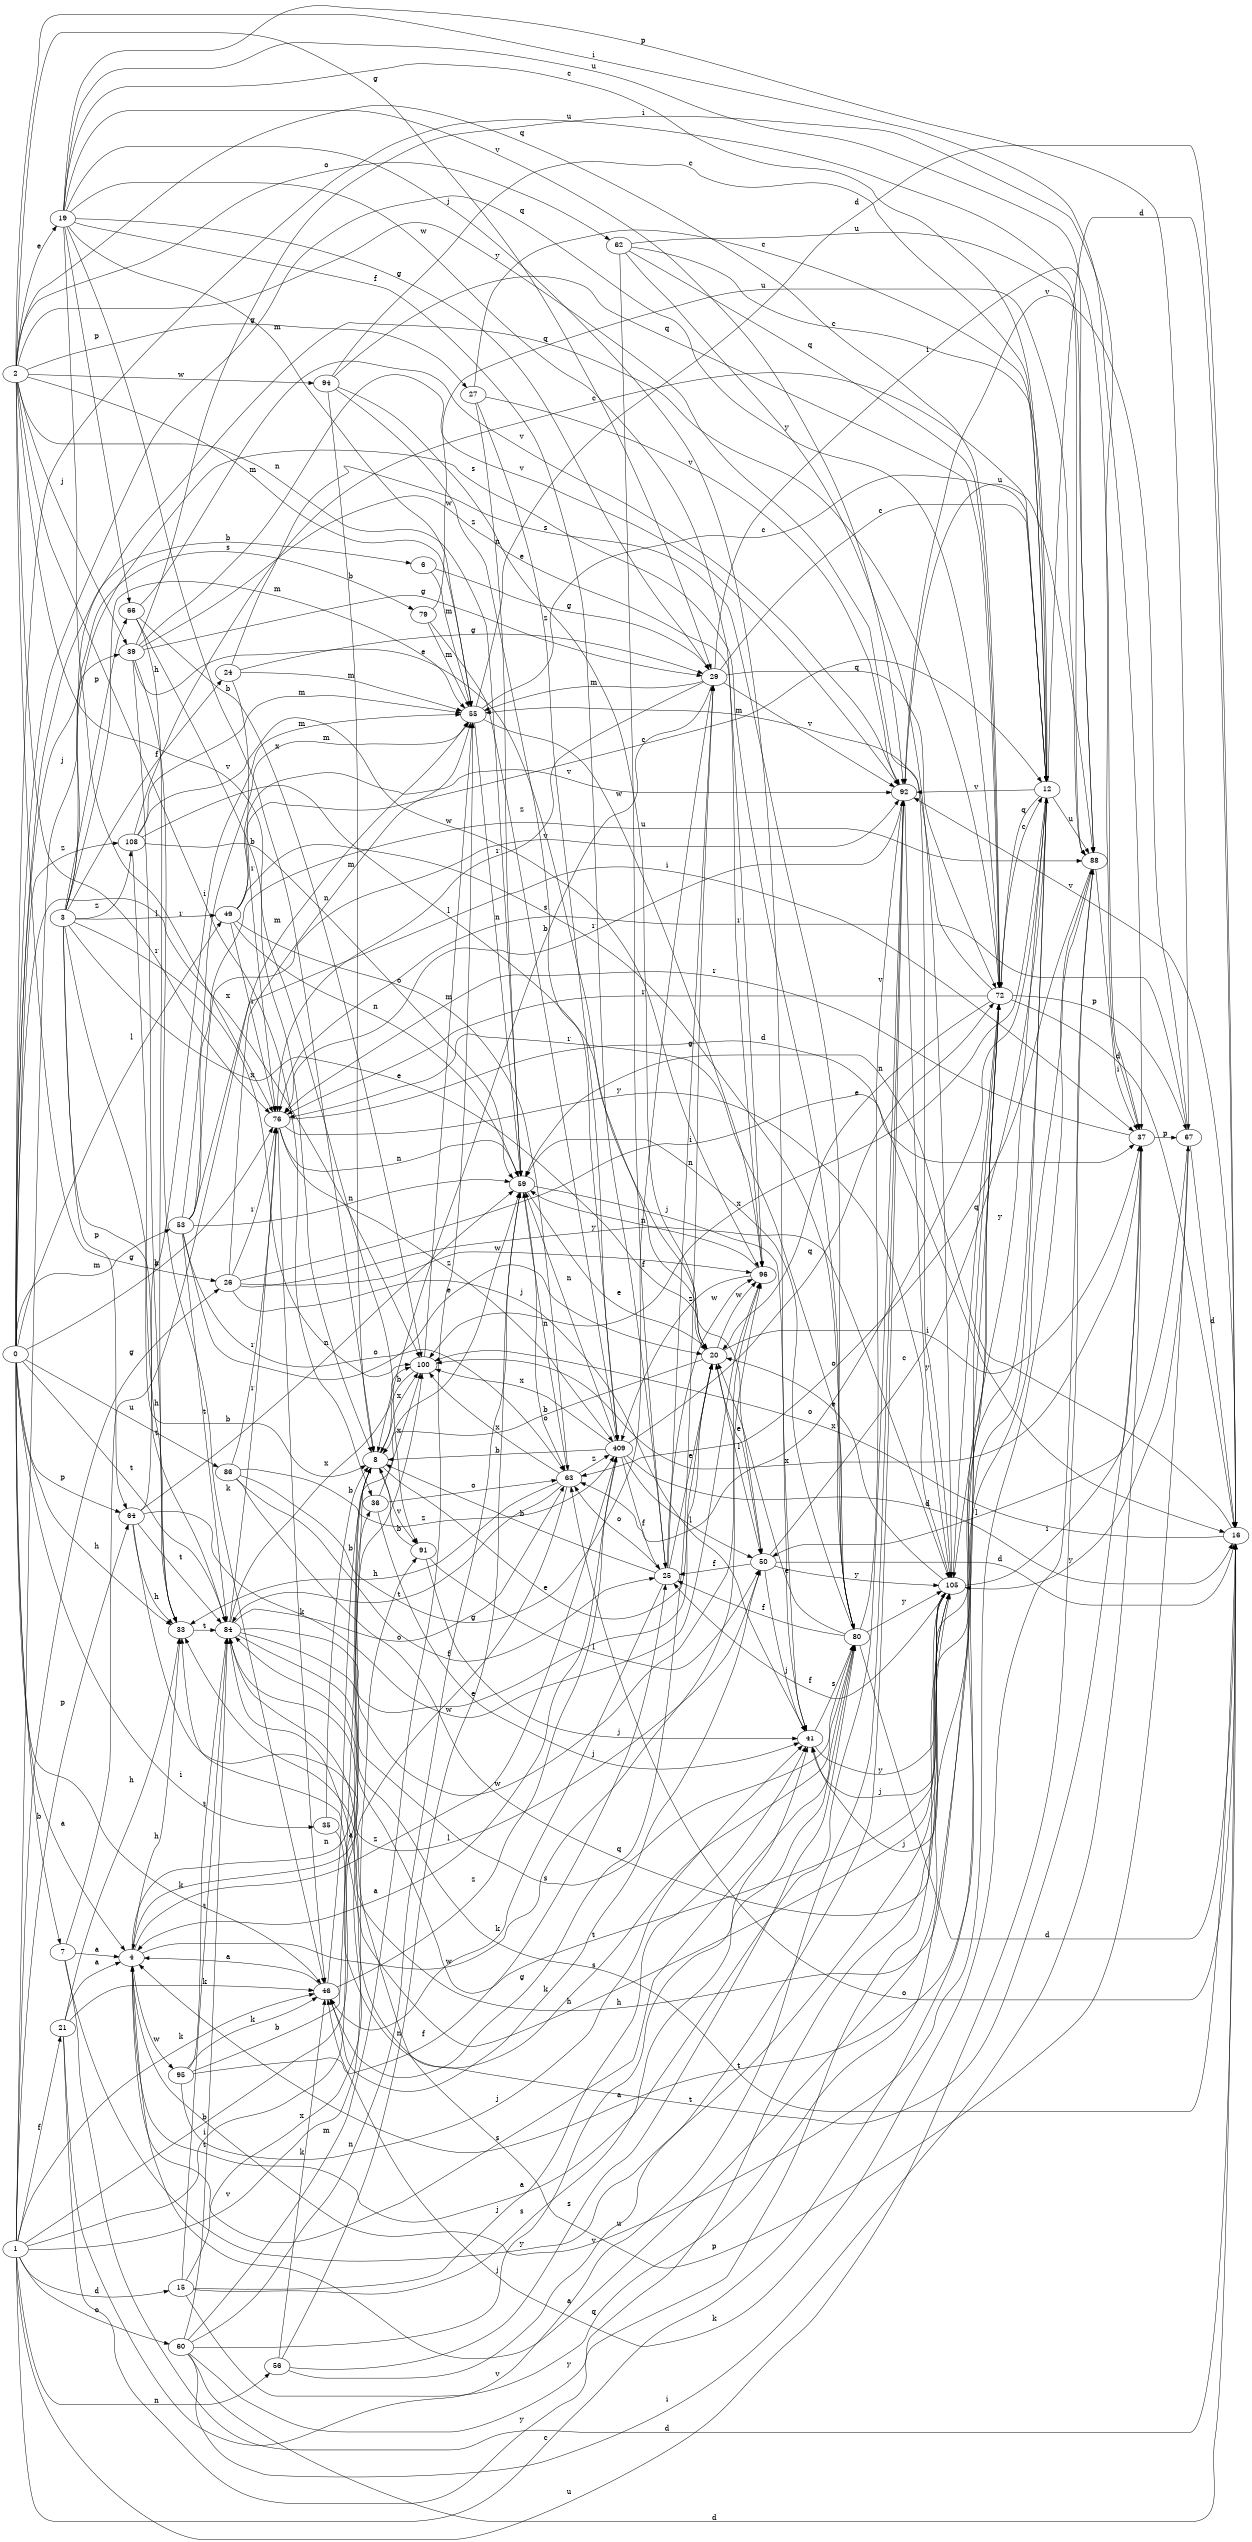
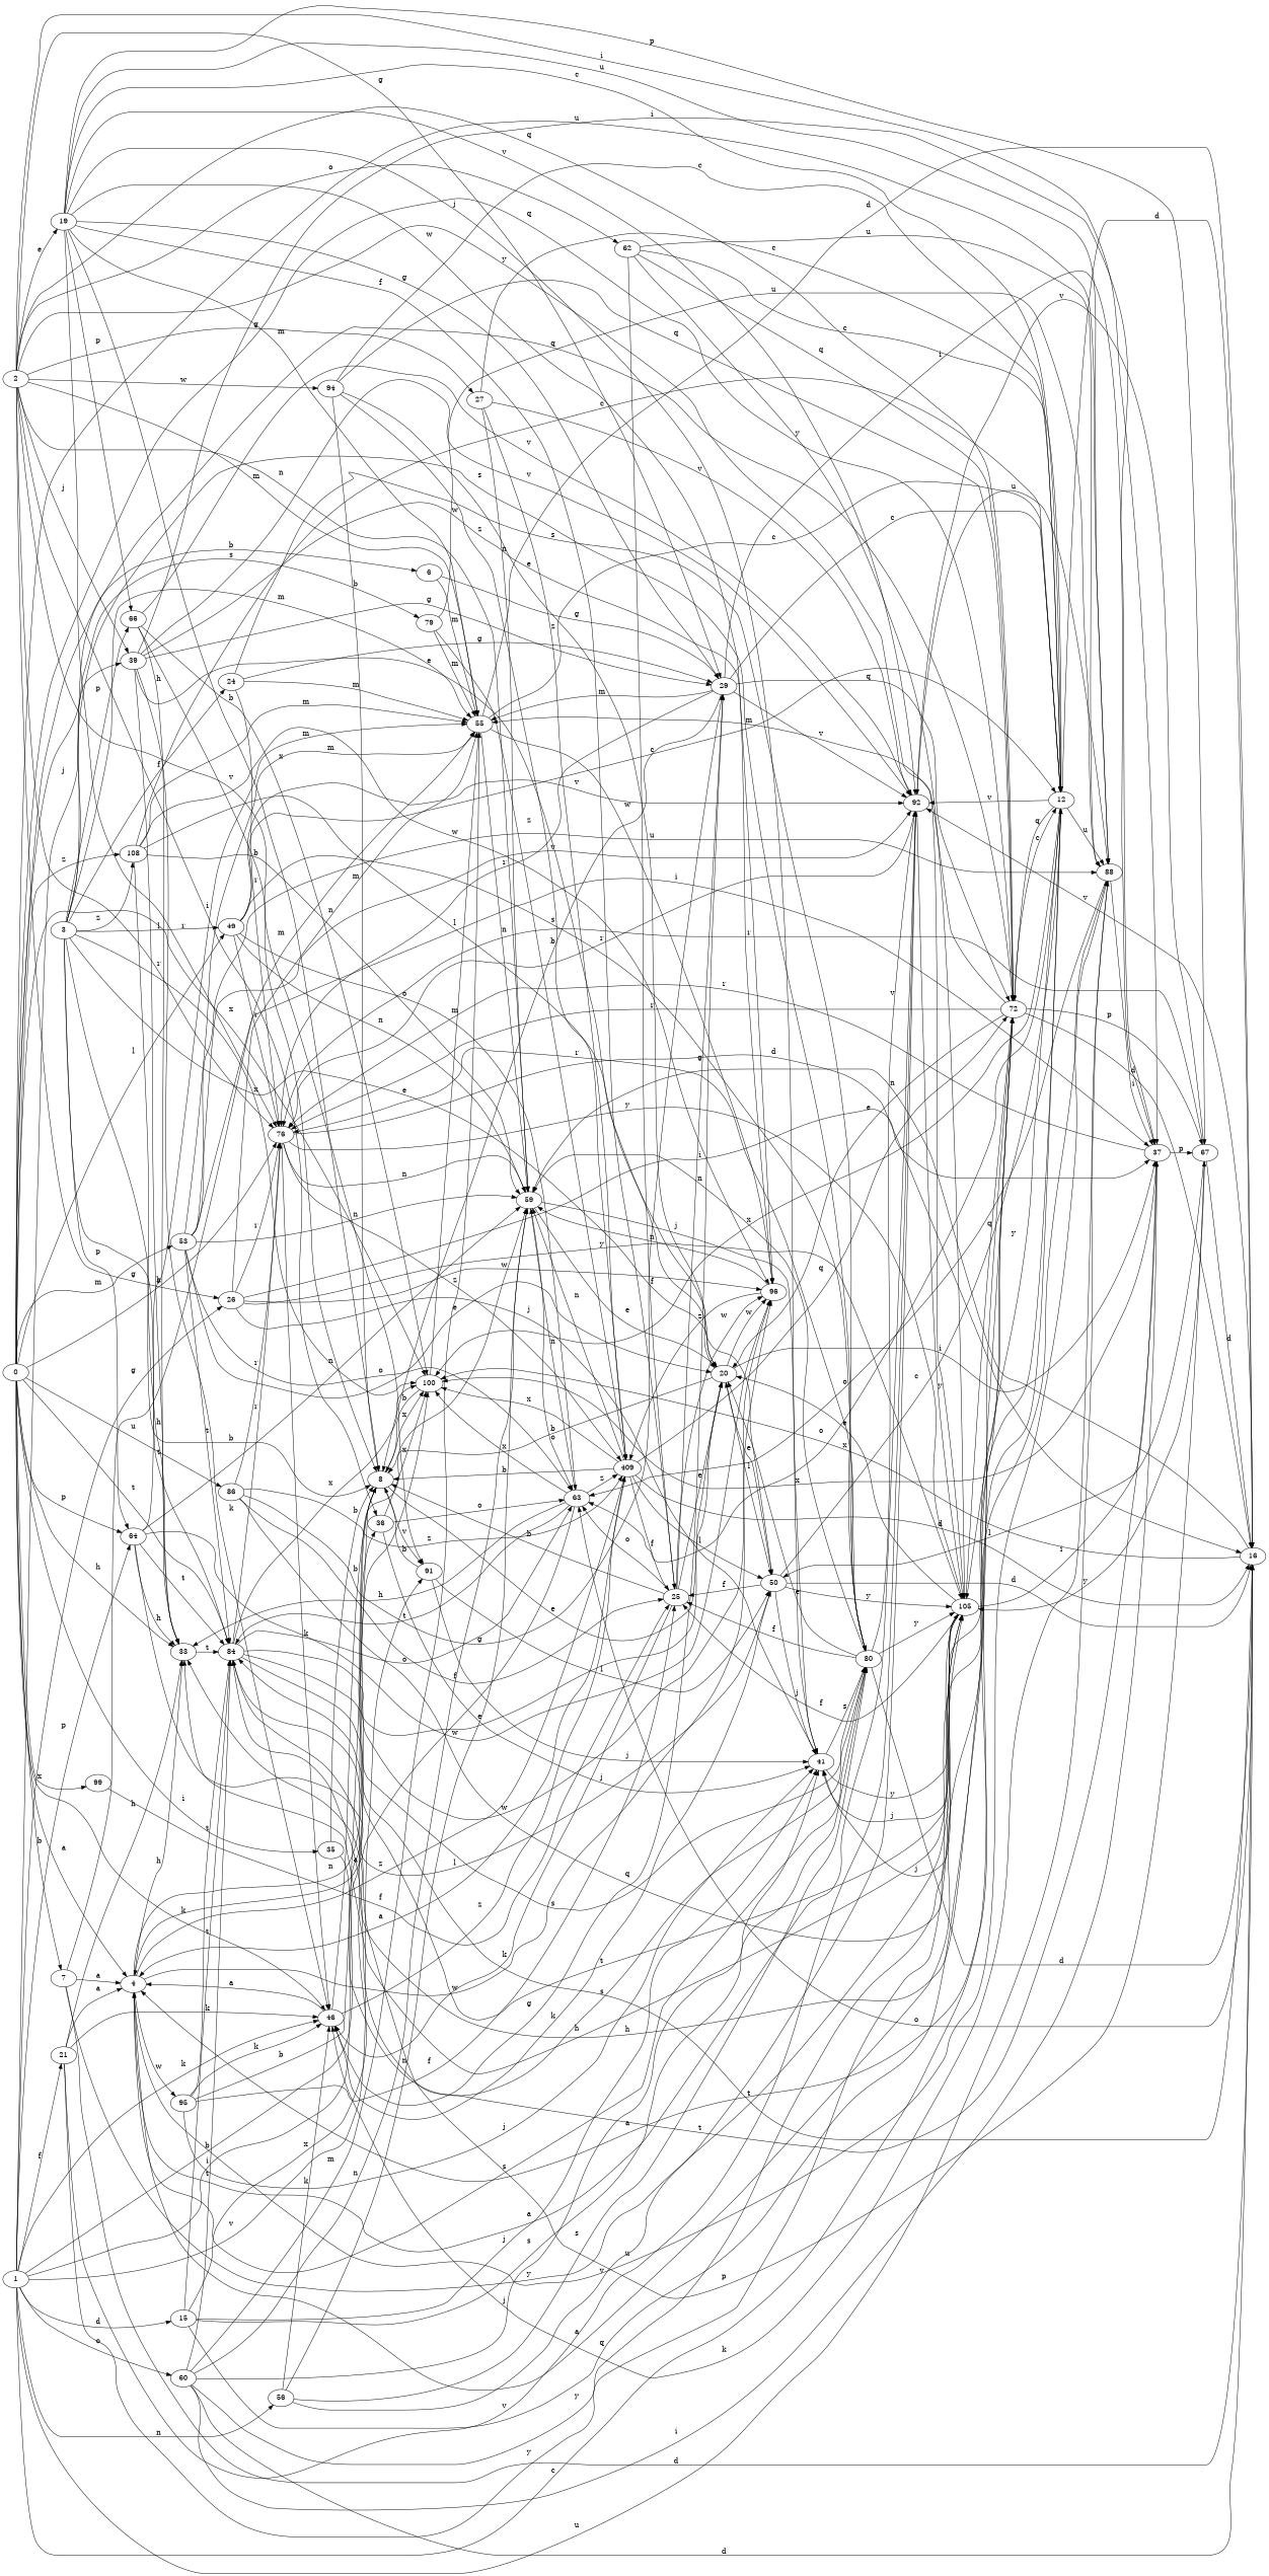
  strict digraph {
    rankdir=LR
    0
    4
    6
    7
    33
    35
    46
    49
    53
    64
    72
    76
    79
    84
    86
    88
+   99
    100
    108
    59
    80
    95
    96
    n24 [label=409]
    29
    55
    105
    16
    8
    12
    63
    92
    37
    20
    50
    41
    67
    25
    1
    15
    21
    26
    36
    39
    56
    60
    91
    2
    19
    27
    62
    94
    66
    3
    24
    0 -> 4 [label=a]
    0 -> 6 [label=b]
    0 -> 7 [label=b]
    0 -> 33 [label=h]
    0 -> 35 [label=i]
    0 -> 46 [label=k]
    0 -> 49 [label=l]
    0 -> 53 [label=m]
    0 -> 64 [label=p]
    0 -> 72 [label=q]
    0 -> 76 [label=r]
    0 -> 79 [label=s]
    0 -> 84 [label=t]
    0 -> 86 [label=u]
    0 -> 88 [label=u]
+   0 -> 99 [label=x]
    0 -> 100 [label=x]
    0 -> 108 [label=z]
    4 -> 33 [label=h]
    4 -> 88 [label=u]
    4 -> 59 [label=n]
    4 -> 80 [label=s]
    4 -> 95 [label=w]
    4 -> 96 [label=w]
    4 -> n24 [label=z]
    6 -> 29 [label=g]
    6 -> 55 [label=m]
    7 -> 4 [label=a]
    7 -> 55 [label=m]
    7 -> 105 [label=y]
    7 -> 16 [label=d]
    33 -> 84 [label=t]
    35 -> 80 [label=s]
    35 -> 8 [label=b]
    46 -> 4 [label=a]
    46 -> n24 [label=z]
    46 -> 29 [label=g]
    46 -> 8 [label=b]
    49 -> 76 [label=r]
    49 -> 59 [label=n]
    49 -> 80 [label=s]
    49 -> 12 [label=c]
    49 -> 63 [label=o]
    49 -> 92 [label=v]
    53 -> 84 [label=t]
    53 -> 88 [label=u]
    53 -> 59 [label=n]
    53 -> 55 [label=m]
    53 -> 63 [label=o]
    53 -> 92 [label=v]
    53 -> 37 [label=i]
    53 -> 20 [label=e]
    64 -> 33 [label=h]
    64 -> 84 [label=t]
    64 -> 59 [label=n]
    64 -> 96 [label=w]
    64 -> 55 [label=m]
    64 -> 50 [label=l]
    72 -> 4 [label=a]
    72 -> 76 [label=r]
    72 -> 55 [label=m]
    72 -> 16 [label=d]
    72 -> 12 [label=c]
    72 -> 20 [label=e]
    72 -> 41 [label=j]
    72 -> 67 [label=p]
    76 -> 46 [label=k]
    76 -> 59 [label=n]
    76 -> n24 [label=z]
    76 -> 105 [label=y]
    76 -> 16 [label=d]
    79 -> 88 [label=u]
    79 -> n24 [label=z]
    79 -> 55 [label=m]
    84 -> 76 [label=r]
    84 -> 100 [label=x]
    84 -> 80 [label=s]
    84 -> 96 [label=w]
    84 -> 63 [label=o]
    84 -> 20 [label=e]
    84 -> 67 [label=p]
    86 -> 72 [label=q]
    86 -> 76 [label=r]
    86 -> n24 [label=z]
    86 -> 29 [label=g]
    86 -> 25 [label=f]
    88 -> 4 [label=a]
    88 -> 46 [label=k]
    88 -> 63 [label=o]
    88 -> 37 [label=i]
+   99 -> 25 [label=f]
    100 -> 55 [label=m]
    100 -> 8 [label=b]
    108 -> 33 [label=h]
    108 -> 59 [label=n]
    108 -> 96 [label=w]
    108 -> 55 [label=m]
    108 -> 12 [label=c]
    108 -> 50 [label=l]
    59 -> 63 [label=o]
    59 -> 20 [label=e]
    59 -> 41 [label=j]
    80 -> 76 [label=r]
    80 -> 59 [label=n]
    80 -> 105 [label=y]
    80 -> 16 [label=d]
    80 -> 92 [label=v]
    80 -> 20 [label=e]
    80 -> 25 [label=f]
    95 -> 46 [label=k]
    95 -> 84 [label=t]
    95 -> 8 [label=b]
    95 -> 41 [label=j]
    95 -> 25 [label=f]
    96 -> 59 [label=n]
    96 -> n24 [label=z]
    n24 -> 4 [label=a]
    n24 -> 72 [label=q]
    n24 -> 100 [label=x]
    n24 -> 59 [label=n]
    n24 -> 16 [label=d]
    n24 -> 8 [label=b]
    n24 -> 50 [label=l]
    n24 -> 25 [label=f]
    29 -> 72 [label=q]
    29 -> 76 [label=r]
    29 -> 55 [label=m]
    29 -> 8 [label=b]
    29 -> 12 [label=c]
    29 -> 92 [label=v]
    29 -> 37 [label=i]
    55 -> 59 [label=n]
    55 -> 96 [label=w]
    55 -> 16 [label=d]
    55 -> 12 [label=c]
    105 -> 33 [label=h]
    105 -> 72 [label=q]
    105 -> 84 [label=t]
    105 -> 37 [label=i]
    105 -> 20 [label=e]
    105 -> 41 [label=j]
    105 -> 25 [label=f]
    16 -> 84 [label=t]
    16 -> 100 [label=x]
    16 -> 59 [label=n]
    16 -> 63 [label=o]
    16 -> 92 [label=v]
    8 -> 100 [label=x]
    8 -> 20 [label=e]
    8 -> 91 [label=v]
    12 -> 33 [label=h]
    12 -> 72 [label=q]
    12 -> 88 [label=u]
    12 -> 100 [label=x]
    12 -> 105 [label=y]
    12 -> 16 [label=d]
    12 -> 63 [label=o]
    12 -> 92 [label=v]
    63 -> 4 [label=a]
    63 -> 33 [label=h]
    63 -> 84 [label=t]
    63 -> 100 [label=x]
    63 -> 59 [label=n]
    63 -> n24 [label=z]
    92 -> 4 [label=a]
    92 -> 76 [label=r]
    92 -> 88 [label=u]
    92 -> 105 [label=y]
    37 -> 76 [label=r]
    37 -> 84 [label=t]
    37 -> 100 [label=x]
    37 -> 67 [label=p]
    20 -> 96 [label=w]
    20 -> 8 [label=b]
    20 -> 37 [label=i]
    20 -> 50 [label=l]
    50 -> 46 [label=k]
    50 -> 105 [label=y]
    50 -> 16 [label=d]
    50 -> 12 [label=c]
    50 -> 20 [label=e]
    50 -> 41 [label=j]
    50 -> 25 [label=f]
    41 -> 80 [label=s]
    41 -> 105 [label=y]
    67 -> 76 [label=r]
    67 -> 105 [label=y]
    67 -> 16 [label=d]
    67 -> 92 [label=v]
    67 -> 50 [label=l]
    25 -> 46 [label=k]
    25 -> 96 [label=w]
    25 -> 29 [label=g]
    25 -> 8 [label=b]
    25 -> 63 [label=o]
    25 -> 20 [label=e]
    1 -> 46 [label=k]
    1 -> 64 [label=p]
    1 -> 88 [label=u]
    1 -> 8 [label=b]
    1 -> 12 [label=c]
    1 -> 15 [label=d]
    1 -> 21 [label=f]
    1 -> 26 [label=g]
    1 -> 36 [label=i]
    1 -> 39 [label=j]
    1 -> 56 [label=n]
    1 -> 60 [label=o]
    1 -> 91 [label=v]
    15 -> 72 [label=q]
    15 -> 84 [label=t]
    15 -> 100 [label=x]
    15 -> 80 [label=s]
    15 -> 41 [label=j]
    21 -> 4 [label=a]
    21 -> 33 [label=h]
    21 -> 46 [label=k]
    21 -> 105 [label=y]
    21 -> 92 [label=v]
    26 -> 76 [label=r]
    26 -> 96 [label=w]
    26 -> 55 [label=m]
    26 -> 105 [label=y]
    26 -> 37 [label=i]
    26 -> 41 [label=j]
    36 -> 100 [label=x]
    36 -> 63 [label=o]
    36 -> 41 [label=j]
    39 -> 33 [label=h]
    39 -> 46 [label=k]
    39 -> 96 [label=w]
    39 -> 29 [label=g]
    39 -> 92 [label=v]
    39 -> 37 [label=i]
    39 -> 20 [label=e]
    56 -> 46 [label=k]
    56 -> 59 [label=n]
    56 -> 80 [label=s]
    56 -> 92 [label=v]
    60 -> 84 [label=t]
    60 -> 59 [label=n]
    60 -> 55 [label=m]
    60 -> 105 [label=y]
    60 -> 16 [label=d]
    60 -> 37 [label=i]
    60 -> 41 [label=j]
    91 -> 8 [label=b]
    91 -> 50 [label=l]
    91 -> 41 [label=j]
    2 -> 72 [label=q]
    2 -> 76 [label=r]
    2 -> 59 [label=n]
    2 -> 29 [label=g]
    2 -> 55 [label=m]
    2 -> 105 [label=y]
    2 -> 37 [label=i]
    2 -> 26 [label=g]
    2 -> 36 [label=i]
    2 -> 39 [label=j]
    2 -> 91 [label=v]
    2 -> 19 [label=e]
    2 -> 27 [label=g]
    2 -> 62 [label=o]
    2 -> 94 [label=w]
    19 -> 76 [label=r]
    19 -> 88 [label=u]
    19 -> 96 [label=w]
    19 -> 29 [label=g]
    19 -> 55 [label=m]
    19 -> 8 [label=b]
    19 -> 12 [label=c]
    19 -> 92 [label=v]
    19 -> 41 [label=j]
    19 -> 67 [label=p]
    19 -> 25 [label=f]
    19 -> 66 [label=p]
    27 -> 59 [label=n]
    27 -> n24 [label=z]
    27 -> 12 [label=c]
    27 -> 92 [label=v]
    62 -> 72 [label=q]
    62 -> 88 [label=u]
    62 -> 105 [label=y]
    62 -> 12 [label=c]
    62 -> 25 [label=f]
    94 -> 72 [label=q]
    94 -> n24 [label=z]
    94 -> 8 [label=b]
    94 -> 12 [label=c]
    94 -> 20 [label=e]
    66 -> 33 [label=h]
    66 -> 100 [label=x]
    66 -> 8 [label=b]
    66 -> 92 [label=v]
    3 -> 49 [label=l]
    3 -> 64 [label=p]
    3 -> 72 [label=q]
    3 -> 84 [label=t]
    3 -> 100 [label=x]
    3 -> 108 [label=z]
    3 -> 80 [label=s]
    3 -> 55 [label=m]
    3 -> 8 [label=b]
    3 -> 20 [label=e]
    3 -> 66 [label=p]
    3 -> 24 [label=f]
    24 -> 76 [label=r]
    24 -> 80 [label=s]
    24 -> 29 [label=g]
    24 -> 55 [label=m]
  }
